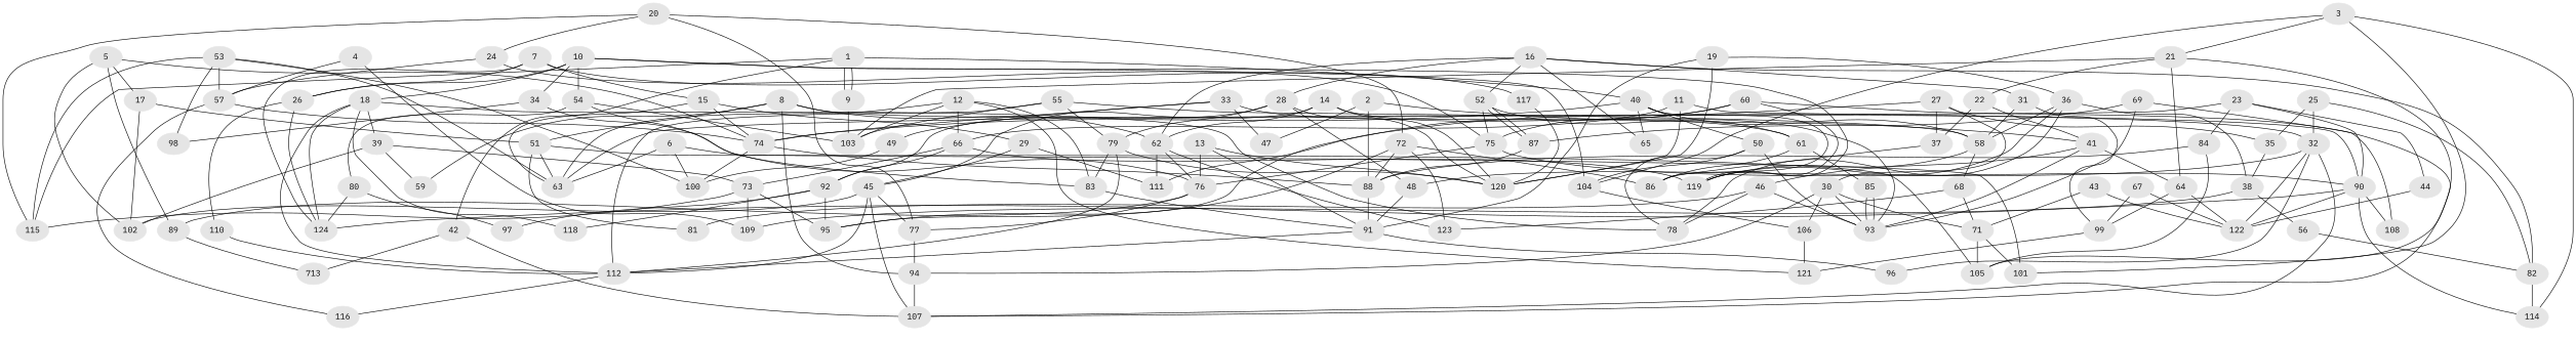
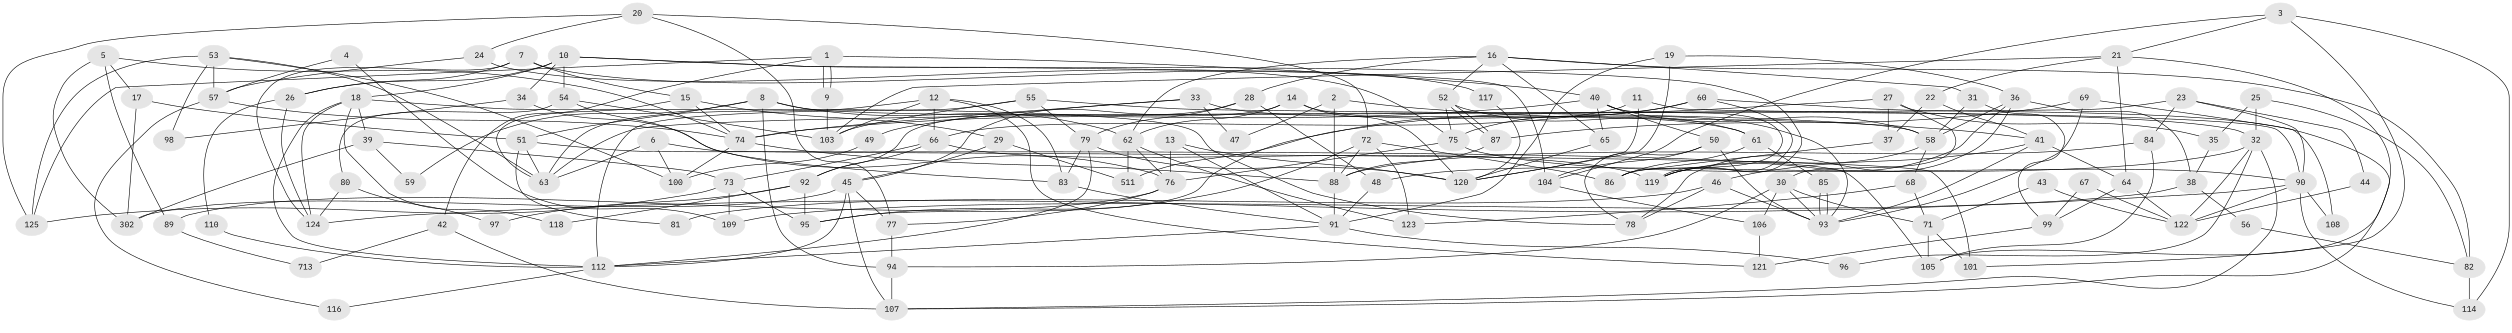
  graph {
    fontname="IBM Plex Mono"
    node [color=gray90 fontname="IBM Plex Mono" style=filled]
    edge [fontname="IBM Plex Mono"]
    1
    9
    40
    42
-   115
+   115 [label=125]
    103
    74
    65
    58
    86
    50
    107
    n13 [label=713]
    2
    41
    47
    88
    93
    64
    46
    91
    3
    21
    101
    104
    114
    22
    105
    106
    4
    57
    109
    116
    5
    17
    89
-   102
+   102 [label=302]
    51
    100
    6
    63
    7
    15
    26
    117
    124
    29
    110
    120
    8
    32
    59
    62
    94
    48
    96
    122
    81
    76
-   111
+   111 [label=511]
    123
    10
    18
    34
    54
    119
    39
    78
    112
    118
    98
    83
    80
    11
    66
    90
    92
    73
    108
    12
    121
    13
    77
    14
    95
    97
    45
    16
    28
    31
    52
    82
    79
    99
    75
    61
    87
    19
    36
    38
    20
    24
    72
    37
    23
    44
    84
    25
    35
    27
    30
    71
    68
    33
    49
    85
    56
    43
    53
    55
    60
    67
    69
    1 -- 9
    1 -- 9
    1 -- 40
    1 -- 42
    1 -- 115
    9 -- 103
    40 -- 74
    40 -- 65
    40 -- 58
    40 -- 86
    40 -- 50
    42 -- 107
    42 -- n13
    74 -- 88
    74 -- 100
    58 -- 119
    58 -- 68
    50 -- 93
    50 -- 104
    50 -- 78
    2 -- 41
    2 -- 47
    2 -- 88
    41 -- 93
    41 -- 64
    41 -- 46
    88 -- 91
    64 -- 122
    64 -- 99
    46 -- 93
    46 -- 81
    46 -- 78
    91 -- 96
    91 -- 112
    3 -- 21
    3 -- 101
    3 -- 104
    3 -- 114
    21 -- 103
    21 -- 64
    21 -- 22
    21 -- 105
    104 -- 106
    22 -- 41
    22 -- 37
    106 -- 121
    4 -- 57
    4 -- 109
    57 -- 74
    57 -- 116
    5 -- 74
    5 -- 17
    5 -- 89
    5 -- 102
    17 -- 102
    17 -- 51
    89 -- n13
    51 -- 105
    51 -- 63
    51 -- 81
    6 -- 101
    6 -- 100
    6 -- 63
    7 -- 15
    7 -- 26
    7 -- 117
    7 -- 124
    15 -- 74
    15 -- 63
    15 -- 29
    26 -- 124
    26 -- 110
    117 -- 120
    29 -- 111
    29 -- 45
    110 -- 112
    8 -- 51
    8 -- 32
    8 -- 59
    8 -- 62
    8 -- 94
    32 -- 107
    32 -- 48
    32 -- 96
    32 -- 122
    62 -- 76
    62 -- 111
    62 -- 123
    94 -- 107
    48 -- 91
    76 -- 89
    76 -- 77
    10 -- 104
    10 -- 26
    10 -- 18
    10 -- 34
    10 -- 54
    10 -- 119
    18 -- 124
    18 -- 39
    18 -- 78
    18 -- 112
    18 -- 118
    34 -- 76
    34 -- 98
    54 -- 103
    54 -- 83
    54 -- 80
    39 -- 102
    39 -- 59
    39 -- 73
    112 -- 116
    83 -- 91
    80 -- 124
    80 -- 97
    11 -- 120
    11 -- 66
    11 -- 90
    66 -- 119
    66 -- 92
    66 -- 73
    90 -- 114
    90 -- 124
    90 -- 122
    90 -- 108
    92 -- 118
    92 -- 95
    92 -- 97
    73 -- 115
    73 -- 109
    73 -- 95
    12 -- 103
    12 -- 63
    12 -- 83
    12 -- 66
    12 -- 121
    13 -- 91
    13 -- 120
    13 -- 76
    77 -- 94
    14 -- 93
    14 -- 120
    14 -- 62
    14 -- 92
    45 -- 107
    45 -- 102
    45 -- 112
    45 -- 77
    16 -- 65
    16 -- 62
    16 -- 28
    16 -- 31
    16 -- 52
    16 -- 82
-   28 -- 120
+   65 -- 120
    28 -- 48
    28 -- 45
    28 -- 79
    31 -- 58
    31 -- 99
    52 -- 75
    52 -- 61
    52 -- 87
    52 -- 87
    82 -- 114
    79 -- 120
    79 -- 112
    79 -- 83
    99 -- 121
    75 -- 76
    75 -- 90
    61 -- 86
    61 -- 85
    87 -- 88
    19 -- 91
    19 -- 120
    19 -- 36
    36 -- 58
    36 -- 119
    36 -- 78
    36 -- 38
    38 -- 109
    38 -- 56
    20 -- 115
    20 -- 77
    20 -- 24
    20 -- 72
    24 -- 57
    24 -- 75
    72 -- 86
    72 -- 88
    72 -- 123
    72 -- 95
    37 -- 86
    23 -- 63
    23 -- 90
    23 -- 44
    23 -- 84
    44 -- 122
    84 -- 88
    84 -- 105
    25 -- 32
    25 -- 82
    25 -- 35
    35 -- 38
    27 -- 111
    27 -- 37
    27 -- 35
    27 -- 30
    30 -- 93
    30 -- 106
    30 -- 94
    30 -- 71
    71 -- 101
    71 -- 105
    68 -- 123
    68 -- 71
    33 -- 74
    33 -- 47
    33 -- 61
    33 -- 49
    49 -- 100
    85 -- 93
    85 -- 93
    56 -- 82
    43 -- 122
    43 -- 71
    53 -- 115
    53 -- 57
    53 -- 100
    53 -- 63
    53 -- 98
    55 -- 103
    55 -- 58
    55 -- 112
    55 -- 79
    60 -- 107
    60 -- 119
    60 -- 95
    60 -- 75
    67 -- 122
    67 -- 99
    69 -- 93
    69 -- 108
    69 -- 87
  }
